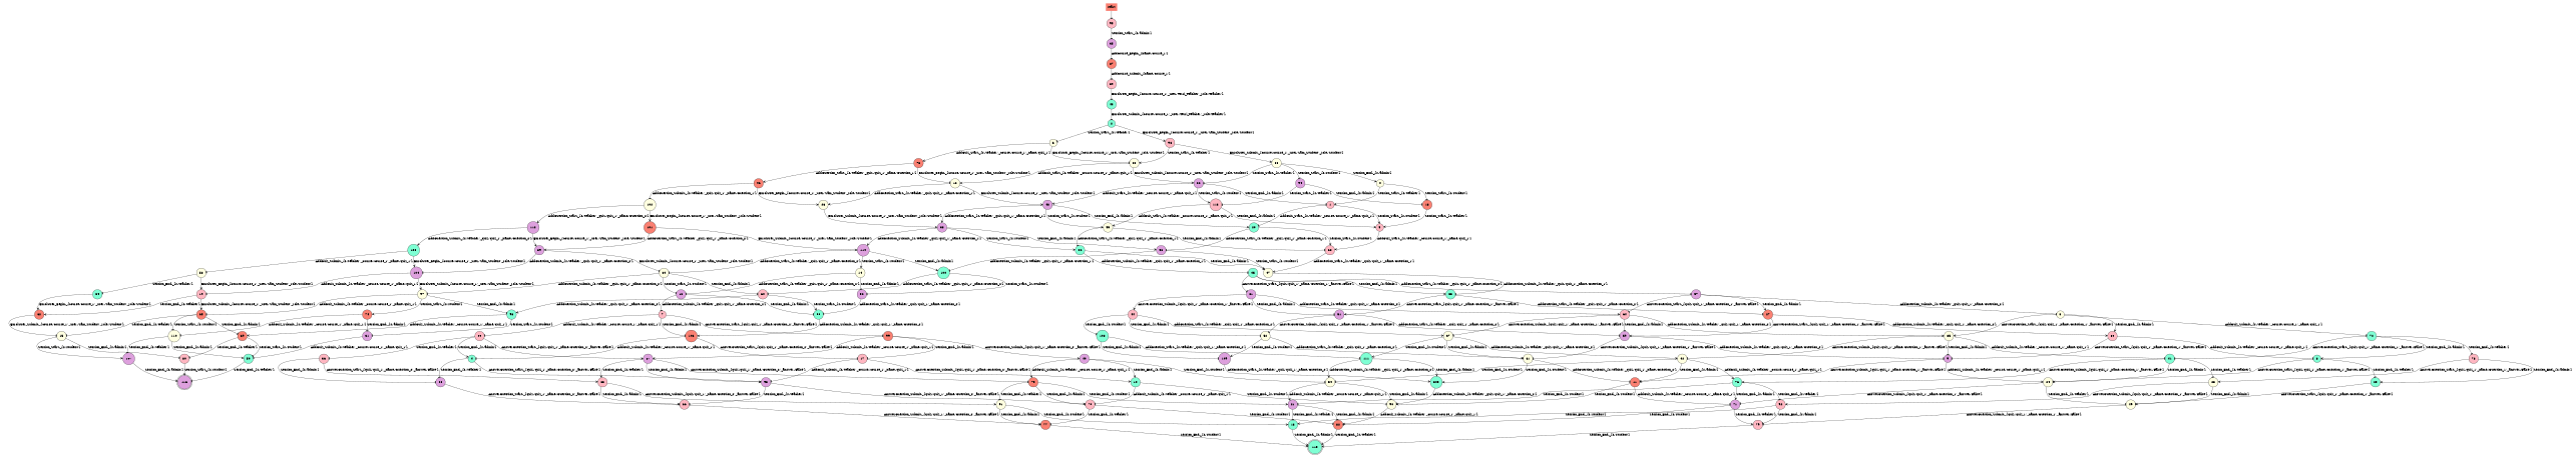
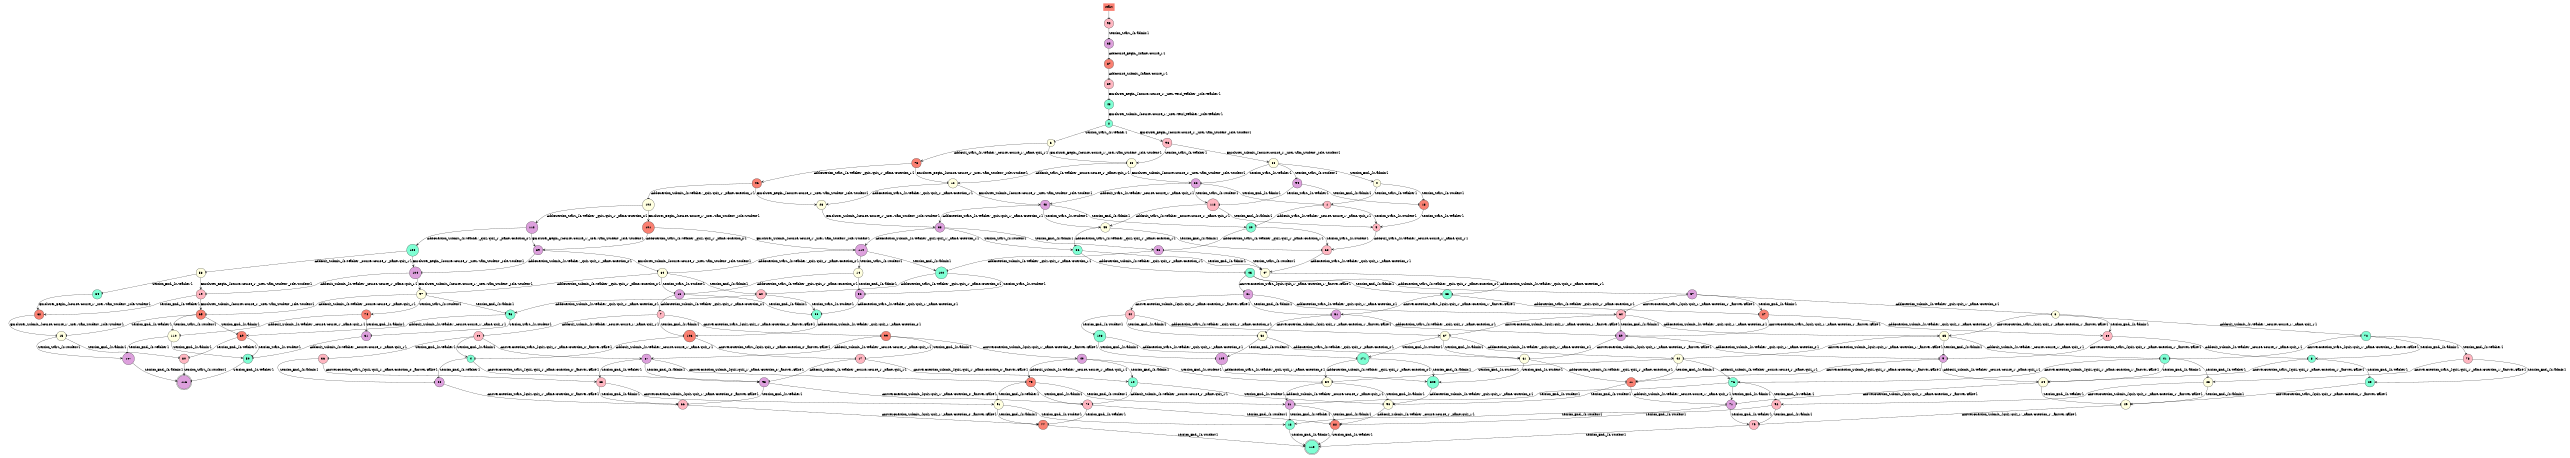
  digraph {
    node [fillcolor=lightyellow shape=circle style=filled]
    edge [arrowhead=tee]
    1 [fillcolor=lightpink]
    0
    18 [fillcolor=salmon]
    5 [fillcolor=lightpink]
    20 [fillcolor=aquamarine]
    68 [fillcolor=lightpink]
    56 [fillcolor=plum]
    2 [fillcolor=aquamarine]
    6
    96 [fillcolor=lightpink]
    73 [fillcolor=salmon]
    83
    88
    30 [fillcolor=lightpink]
    3
    72 [fillcolor=aquamarine]
    85
    8 [fillcolor=aquamarine]
    9 [fillcolor=plum]
    41 [fillcolor=aquamarine]
    78 [fillcolor=lightpink]
    42
    4 [fillcolor=aquamarine]
    28 [fillcolor=plum]
    93 [fillcolor=plum]
    66 [fillcolor=lightpink]
    70 [fillcolor=lightpink]
    47
    12
    46 [fillcolor=salmon]
    22 [fillcolor=plum]
    7 [fillcolor=lightpink]
    29 [fillcolor=lightpink]
    99 [fillcolor=salmon]
    106 [fillcolor=salmon]
    36 [fillcolor=lightpink]
    67 [fillcolor=plum]
    17 [fillcolor=lightpink]
    40 [fillcolor=plum]
    24
    25 [fillcolor=aquamarine]
    71 [fillcolor=plum]
    49
    11 [fillcolor=salmon]
    90
    10 [fillcolor=aquamarine]
    82 [fillcolor=salmon]
    77 [fillcolor=salmon]
    79 [fillcolor=lightpink]
    26
    48 [fillcolor=plum]
    38 [fillcolor=plum]
    55
    13 [fillcolor=aquamarine]
    115 [fillcolor=aquamarine shape=doublecircle]
    16 [fillcolor=plum]
    14
    32 [fillcolor=plum]
    58 [fillcolor=aquamarine]
    80 [fillcolor=lightpink]
    15
    107 [fillcolor=plum]
    116 [fillcolor=plum shape=doublecircle]
    19 [fillcolor=lightpink]
    62 [fillcolor=salmon]
    65 [fillcolor=salmon]
    69 [fillcolor=salmon]
    110
    100 [fillcolor=aquamarine]
    21 [fillcolor=plum]
    113 [fillcolor=lightpink]
    23
    92 [fillcolor=lightpink]
    86 [fillcolor=aquamarine]
    114 [fillcolor=plum]
    101 [fillcolor=salmon]
    89 [fillcolor=plum]
    27 [fillcolor=salmon]
    59 [fillcolor=plum]
    61
    63 [fillcolor=lightpink]
    75 [fillcolor=salmon]
    31 [fillcolor=plum]
    50 [fillcolor=aquamarine]
    33 [fillcolor=aquamarine]
    51 [fillcolor=plum]
    52
    34 [fillcolor=aquamarine]
    35 [fillcolor=plum]
    87 [fillcolor=salmon]
    39 [fillcolor=lightpink]
    91
    37
-   111 [fillcolor=aquamarine]
+   111 [fillcolor=aquamarine label=171]
    54
    76 [fillcolor=aquamarine]
    n97 [fillcolor=aquamarine label=305]
    45 [fillcolor=aquamarine]
    84
    43 [fillcolor=aquamarine]
    44 [fillcolor=lightpink]
    103 [fillcolor=aquamarine]
    109 [fillcolor=plum]
    57 [fillcolor=plum]
    81 [fillcolor=plum]
    64 [fillcolor=lightpink]
    102
    112 [fillcolor=plum]
    53
    60 [fillcolor=lightpink]
    98 [fillcolor=aquamarine]
    74 [fillcolor=salmon]
    97
    94 [fillcolor=plum]
    104 [fillcolor=plum]
    95 [fillcolor=lightpink]
    108 [fillcolor=aquamarine]
    n118 [fillcolor=salmon label=start shape=none]
    1 -> 5 [arrowhead=vee label="Session_Start:_{s:'student'}"]
    1 -> 20 [label="AddQuiz_Start:_{s:'teacher',_course:'course_1',_name:'quiz_1'}"]
    0 -> 1 [arrowhead=vee label="Session_Start:_{s:'teacher'}"]
    0 -> 18 [label="Session_Start:_{s:'student'}"]
    18 -> 5 [arrowhead=vee label="Session_Start:_{s:'teacher'}"]
    5 -> 68 [arrowhead=vee label="AddQuiz_Start:_{s:'teacher',_course:'course_1',_name:'quiz_1'}"]
    20 -> 68 [arrowhead=vee label="Session_Start:_{s:'student'}"]
    20 -> 56 [label="AddQuestion_Start:_{s:'teacher',_quiz:'quiz_1',_name:'Question_1'}"]
    68 -> 47 [arrowhead=vee label="AddQuestion_Start:_{s:'teacher',_quiz:'quiz_1',_name:'Question_1'}"]
    56 -> 47 [arrowhead=vee label="Session_Start:_{s:'student'}"]
    56 -> 100 [label="AddQuestion_Submit:_{s:'teacher',_quiz:'quiz_1',_name:'Question_1'}"]
    2 -> 6 [label="Session_Start:_{s:'teacher'}"]
    2 -> 96 [arrowhead=vee label="EnrolUser_Begin:_{course:'course_1',_user:'Sam_Student',_role:'Student'}"]
    6 -> 73 [arrowhead=vee label="AddQuiz_Start:_{s:'teacher',_course:'course_1',_name:'quiz_1'}"]
    6 -> 83 [label="EnrolUser_Begin:_{course:'course_1',_user:'Sam_Student',_role:'Student'}"]
    96 -> 83 [arrowhead=vee label="Session_Start:_{s:'teacher'}"]
    96 -> 88 [arrowhead=vee label="EnrolUser_Submit:_{course:'course_1',_user:'Sam_Student',_role:'Student'}"]
    73 -> 12 [label="EnrolUser_Begin:_{course:'course_1',_user:'Sam_Student',_role:'Student'}"]
    73 -> 46 [arrowhead=vee label="AddQuestion_Start:_{s:'teacher',_quiz:'quiz_1',_name:'Question_1'}"]
    83 -> 12 [arrowhead=vee label="AddQuiz_Start:_{s:'teacher',_course:'course_1',_name:'quiz_1'}"]
    83 -> 22 [arrowhead=vee label="EnrolUser_Submit:_{course:'course_1',_user:'Sam_Student',_role:'Student'}"]
    88 -> 0 [arrowhead=vee label="Session_End:_{s:'admin'}"]
    88 -> 22 [label="Session_Start:_{s:'teacher'}"]
    88 -> 94 [label="Session_Start:_{s:'student'}"]
    30 -> 8 [label="AddQuiz_Submit:_{s:'teacher',_course:'course_1',_name:'quiz_1'}"]
    30 -> 9 [label="AnswerQuestion_Start:_{quiz:'quiz_1',_name:'Question_1',_answer:'False'}"]
    3 -> 30 [arrowhead=vee label="Session_End:_{s:'admin'}"]
    3 -> 72 [label="AddQuiz_Submit:_{s:'teacher',_course:'course_1',_name:'quiz_1'}"]
    3 -> 85 [arrowhead=vee label="AnswerQuestion_Start:_{quiz:'quiz_1',_name:'Question_1',_answer:'False'}"]
    72 -> 8 [arrowhead=vee label="Session_End:_{s:'admin'}"]
    72 -> 41 [label="AnswerQuestion_Start:_{quiz:'quiz_1',_name:'Question_1',_answer:'False'}"]
    72 -> 78 [label="Session_End:_{s:'teacher'}"]
    85 -> 9 [label="Session_End:_{s:'admin'}"]
    85 -> 41 [label="AddQuiz_Submit:_{s:'teacher',_course:'course_1',_name:'quiz_1'}"]
    85 -> 42 [label="AnswerQuestion_Submit:_{quiz:'quiz_1',_name:'Question_1',_answer:'False'}"]
    8 -> 24 [arrowhead=vee label="AnswerQuestion_Start:_{quiz:'quiz_1',_name:'Question_1',_answer:'False'}"]
    8 -> 25 [label="Session_End:_{s:'teacher'}"]
    9 -> 24 [arrowhead=vee label="AddQuiz_Submit:_{s:'teacher',_course:'course_1',_name:'quiz_1'}"]
    9 -> 11 [arrowhead=vee label="AnswerQuestion_Submit:_{quiz:'quiz_1',_name:'Question_1',_answer:'False'}"]
    41 -> 24 [label="Session_End:_{s:'admin'}"]
    41 -> 23 [label="Session_End:_{s:'teacher'}"]
    41 -> 76 [arrowhead=vee label="AnswerQuestion_Submit:_{quiz:'quiz_1',_name:'Question_1',_answer:'False'}"]
    78 -> 25 [arrowhead=vee label="Session_End:_{s:'admin'}"]
    78 -> 23 [arrowhead=vee label="AnswerQuestion_Start:_{quiz:'quiz_1',_name:'Question_1',_answer:'False'}"]
    42 -> 11 [label="Session_End:_{s:'admin'}"]
    42 -> 54 [label="Session_End:_{s:'student'}"]
    42 -> 76 [arrowhead=vee label="AddQuiz_Submit:_{s:'teacher',_course:'course_1',_name:'quiz_1'}"]
    4 -> 28 [label="Session_End:_{s:'teacher'}"]
    4 -> 93 [arrowhead=vee label="AnswerQuestion_Start:_{quiz:'quiz_1',_name:'Question_2',_answer:'False'}"]
    28 -> 66 [label="AnswerQuestion_Start:_{quiz:'quiz_1',_name:'Question_2',_answer:'False'}"]
    93 -> 66 [label="Session_End:_{s:'teacher'}"]
    93 -> 70 [arrowhead=vee label="AnswerQuestion_Submit:_{quiz:'quiz_1',_name:'Question_2',_answer:'False'}"]
    66 -> 77 [label="AnswerQuestion_Submit:_{quiz:'quiz_1',_name:'Question_2',_answer:'False'}"]
    70 -> 82 [label="Session_End:_{s:'student'}"]
    70 -> 77 [label="Session_End:_{s:'teacher'}"]
    47 -> 33 [label="AddQuestion_Submit:_{s:'teacher',_quiz:'quiz_1',_name:'Question_1'}"]
    12 -> 26 [arrowhead=vee label="AddQuestion_Start:_{s:'teacher',_quiz:'quiz_1',_name:'Question_1'}"]
    12 -> 48 [arrowhead=vee label="EnrolUser_Submit:_{course:'course_1',_user:'Sam_Student',_role:'Student'}"]
    46 -> 26 [arrowhead=vee label="EnrolUser_Begin:_{course:'course_1',_user:'Sam_Student',_role:'Student'}"]
    46 -> 102 [label="AddQuestion_Submit:_{s:'teacher',_quiz:'quiz_1',_name:'Question_1'}"]
    22 -> 1 [label="Session_End:_{s:'admin'}"]
    22 -> 48 [arrowhead=vee label="AddQuiz_Start:_{s:'teacher',_course:'course_1',_name:'quiz_1'}"]
    22 -> 113 [arrowhead=vee label="Session_Start:_{s:'student'}"]
    7 -> 29 [label="AddQuiz_Submit:_{s:'teacher',_course:'course_1',_name:'quiz_1'}"]
    7 -> 99 [label="AnswerQuestion_Start:_{quiz:'quiz_1',_name:'Question_2',_answer:'False'}"]
    7 -> 106 [label="Session_End:_{s:'admin'}"]
    29 -> 4 [arrowhead=vee label="Session_End:_{s:'admin'}"]
    29 -> 36 [label="Session_End:_{s:'teacher'}"]
    29 -> 67 [arrowhead=vee label="AnswerQuestion_Start:_{quiz:'quiz_1',_name:'Question_2',_answer:'False'}"]
    99 -> 67 [arrowhead=vee label="AddQuiz_Submit:_{s:'teacher',_course:'course_1',_name:'quiz_1'}"]
    99 -> 17 [label="Session_End:_{s:'admin'}"]
    99 -> 40 [arrowhead=vee label="AnswerQuestion_Submit:_{quiz:'quiz_1',_name:'Question_2',_answer:'False'}"]
    106 -> 4 [label="AddQuiz_Submit:_{s:'teacher',_course:'course_1',_name:'quiz_1'}"]
    106 -> 17 [label="AnswerQuestion_Start:_{quiz:'quiz_1',_name:'Question_2',_answer:'False'}"]
    36 -> 28 [label="Session_End:_{s:'admin'}"]
    36 -> 63 [arrowhead=vee label="AnswerQuestion_Start:_{quiz:'quiz_1',_name:'Question_2',_answer:'False'}"]
    67 -> 93 [arrowhead=vee label="Session_End:_{s:'admin'}"]
    67 -> 63 [arrowhead=vee label="Session_End:_{s:'teacher'}"]
    67 -> 75 [label="AnswerQuestion_Submit:_{quiz:'quiz_1',_name:'Question_2',_answer:'False'}"]
    17 -> 93 [label="AddQuiz_Submit:_{s:'teacher',_course:'course_1',_name:'quiz_1'}"]
    17 -> 10 [arrowhead=vee label="AnswerQuestion_Submit:_{quiz:'quiz_1',_name:'Question_2',_answer:'False'}"]
    40 -> 10 [arrowhead=vee label="Session_End:_{s:'admin'}"]
    40 -> 75 [arrowhead=vee label="AddQuiz_Submit:_{s:'teacher',_course:'course_1',_name:'quiz_1'}"]
    40 -> 54 [label="Session_End:_{s:'student'}"]
    24 -> 71 [label="AnswerQuestion_Submit:_{quiz:'quiz_1',_name:'Question_1',_answer:'False'}"]
    24 -> 49 [label="Session_End:_{s:'teacher'}"]
    25 -> 49 [label="AnswerQuestion_Start:_{quiz:'quiz_1',_name:'Question_1',_answer:'False'}"]
    71 -> 82 [label="Session_End:_{s:'student'}"]
    71 -> 79 [arrowhead=vee label="Session_End:_{s:'teacher'}"]
    49 -> 79 [label="AnswerQuestion_Submit:_{quiz:'quiz_1',_name:'Question_1',_answer:'False'}"]
    11 -> 71 [label="AddQuiz_Submit:_{s:'teacher',_course:'course_1',_name:'quiz_1'}"]
    11 -> 90 [arrowhead=vee label="Session_End:_{s:'student'}"]
    90 -> 82 [arrowhead=vee label="AddQuiz_Submit:_{s:'teacher',_course:'course_1',_name:'quiz_1'}"]
    10 -> 70 [label="AddQuiz_Submit:_{s:'teacher',_course:'course_1',_name:'quiz_1'}"]
    10 -> 90 [label="Session_End:_{s:'student'}"]
    82 -> 115 [arrowhead=vee label="Session_End:_{s:'teacher'}"]
    77 -> 115 [arrowhead=vee label="Session_End:_{s:'student'}"]
    79 -> 115 [arrowhead=vee label="Session_End:_{s:'student'}"]
    26 -> 38 [arrowhead=vee label="EnrolUser_Submit:_{course:'course_1',_user:'Sam_Student',_role:'Student'}"]
    48 -> 20 [arrowhead=vee label="Session_End:_{s:'admin'}"]
    48 -> 38 [arrowhead=vee label="AddQuestion_Start:_{s:'teacher',_quiz:'quiz_1',_name:'Question_1'}"]
    48 -> 55 [arrowhead=vee label="Session_Start:_{s:'student'}"]
    38 -> 56 [arrowhead=vee label="Session_End:_{s:'admin'}"]
    38 -> 86 [arrowhead=vee label="Session_Start:_{s:'student'}"]
    38 -> 114 [arrowhead=vee label="AddQuestion_Submit:_{s:'teacher',_quiz:'quiz_1',_name:'Question_1'}"]
    55 -> 68 [label="Session_End:_{s:'admin'}"]
    55 -> 86 [label="AddQuestion_Start:_{s:'teacher',_quiz:'quiz_1',_name:'Question_1'}"]
    13 -> 115 [arrowhead=vee label="Session_End:_{s:'admin'}"]
    16 -> 7 [label="AddQuestion_Submit:_{s:'teacher',_quiz:'quiz_1',_name:'Question_2'}"]
    16 -> 58 [label="Session_End:_{s:'admin'}"]
    14 -> 16 [label="AddQuestion_Start:_{s:'teacher',_quiz:'quiz_1',_name:'Question_2'}"]
    14 -> 32 [label="Session_End:_{s:'admin'}"]
    32 -> 58 [label="AddQuestion_Start:_{s:'teacher',_quiz:'quiz_1',_name:'Question_2'}"]
    58 -> 106 [arrowhead=vee label="AddQuestion_Submit:_{s:'teacher',_quiz:'quiz_1',_name:'Question_2'}"]
    80 -> 116 [arrowhead=vee label="Session_Start:_{s:'student'}"]
    15 -> 80 [label="Session_End:_{s:'admin'}"]
    15 -> 107 [arrowhead=vee label="Session_Start:_{s:'student'}"]
    107 -> 116 [arrowhead=vee label="Session_End:_{s:'admin'}"]
    19 -> 62 [arrowhead=vee label="Session_End:_{s:'teacher'}"]
    19 -> 65 [arrowhead=vee label="EnrolUser_Submit:_{course:'course_1',_user:'Sam_Student',_role:'Student'}"]
    62 -> 15 [label="EnrolUser_Submit:_{course:'course_1',_user:'Sam_Student',_role:'Student'}"]
    65 -> 15 [label="Session_End:_{s:'teacher'}"]
    65 -> 69 [label="Session_End:_{s:'admin'}"]
    65 -> 110 [label="Session_Start:_{s:'student'}"]
    69 -> 80 [label="Session_End:_{s:'teacher'}"]
    69 -> 50 [label="Session_Start:_{s:'student'}"]
    110 -> 107 [label="Session_End:_{s:'teacher'}"]
    110 -> 50 [arrowhead=vee label="Session_End:_{s:'admin'}"]
    100 -> 32 [label="Session_Start:_{s:'student'}"]
    100 -> 60 [label="AddQuestion_Start:_{s:'teacher',_quiz:'quiz_1',_name:'Question_2'}"]
    21 -> 82 [label="Session_End:_{s:'admin'}"]
    21 -> 13 [label="Session_End:_{s:'teacher'}"]
    113 -> 5 [arrowhead=vee label="Session_End:_{s:'admin'}"]
    113 -> 55 [arrowhead=vee label="AddQuiz_Start:_{s:'teacher',_course:'course_1',_name:'quiz_1'}"]
    23 -> 49 [arrowhead=vee label="Session_End:_{s:'admin'}"]
    23 -> 92 [arrowhead=vee label="AnswerQuestion_Submit:_{quiz:'quiz_1',_name:'Question_1',_answer:'False'}"]
    92 -> 79 [label="Session_End:_{s:'admin'}"]
    92 -> 13 [arrowhead=vee label="Session_End:_{s:'student'}"]
    86 -> 47 [arrowhead=vee label="Session_End:_{s:'admin'}"]
    86 -> 45 [label="AddQuestion_Submit:_{s:'teacher',_quiz:'quiz_1',_name:'Question_1'}"]
    114 -> 14 [arrowhead=vee label="Session_Start:_{s:'student'}"]
    114 -> 100 [arrowhead=vee label="Session_End:_{s:'admin'}"]
    114 -> 84 [label="AddQuestion_Start:_{s:'teacher',_quiz:'quiz_1',_name:'Question_2'}"]
    101 -> 114 [arrowhead=vee label="EnrolUser_Submit:_{course:'course_1',_user:'Sam_Student',_role:'Student'}"]
    101 -> 89 [arrowhead=vee label="AddQuestion_Start:_{s:'teacher',_quiz:'quiz_1',_name:'Question_2'}"]
    89 -> 84 [label="EnrolUser_Submit:_{course:'course_1',_user:'Sam_Student',_role:'Student'}"]
    89 -> 104 [label="AddQuestion_Submit:_{s:'teacher',_quiz:'quiz_1',_name:'Question_2'}"]
    27 -> 30 [arrowhead=vee label="AddQuestion_Submit:_{s:'teacher',_quiz:'quiz_1',_name:'Question_2'}"]
    27 -> 59 [arrowhead=vee label="AnswerQuestion_Start:_{quiz:'quiz_1',_name:'Question_1',_answer:'False'}"]
    59 -> 9 [label="AddQuestion_Submit:_{s:'teacher',_quiz:'quiz_1',_name:'Question_2'}"]
    59 -> 61 [label="AnswerQuestion_Submit:_{quiz:'quiz_1',_name:'Question_1',_answer:'False'}"]
    61 -> 11 [label="AddQuestion_Submit:_{s:'teacher',_quiz:'quiz_1',_name:'Question_2'}"]
    61 -> n97 [arrowhead=vee label="Session_End:_{s:'student'}"]
    63 -> 66 [arrowhead=vee label="Session_End:_{s:'admin'}"]
    63 -> 91 [arrowhead=vee label="AnswerQuestion_Submit:_{quiz:'quiz_1',_name:'Question_2',_answer:'False'}"]
    75 -> 70 [label="Session_End:_{s:'admin'}"]
    75 -> 21 [arrowhead=vee label="Session_End:_{s:'student'}"]
    75 -> 91 [label="Session_End:_{s:'teacher'}"]
    31 -> 50 [label="AddQuiz_Submit:_{s:'teacher',_course:'course_1',_name:'quiz_1'}"]
    50 -> 116 [label="Session_End:_{s:'teacher'}"]
    33 -> 27 [label="AddQuestion_Start:_{s:'teacher',_quiz:'quiz_1',_name:'Question_2'}"]
    33 -> 51 [arrowhead=vee label="AnswerQuestion_Start:_{quiz:'quiz_1',_name:'Question_1',_answer:'False'}"]
    51 -> 59 [label="AddQuestion_Start:_{s:'teacher',_quiz:'quiz_1',_name:'Question_2'}"]
    51 -> 52 [label="AnswerQuestion_Submit:_{quiz:'quiz_1',_name:'Question_1',_answer:'False'}"]
    52 -> 61 [label="AddQuestion_Start:_{s:'teacher',_quiz:'quiz_1',_name:'Question_2'}"]
    52 -> 109 [arrowhead=vee label="Session_End:_{s:'student'}"]
    34 -> 62 [arrowhead=vee label="EnrolUser_Begin:_{course:'course_1',_user:'Sam_Student',_role:'Student'}"]
    35 -> 87 [label="AddCourse_Begin:_{name:'course_1'}"]
    87 -> 39 [label="AddCourse_Submit:_{name:'course_1'}"]
    39 -> 43 [label="EnrolUser_Begin:_{course:'course_1',_user:'Terri_Teacher',_role:'Teacher'}"]
    91 -> 77 [arrowhead=vee label="Session_End:_{s:'admin'}"]
    91 -> 13 [arrowhead=vee label="Session_End:_{s:'student'}"]
    37 -> 42 [arrowhead=vee label="AddQuestion_Submit:_{s:'teacher',_quiz:'quiz_1',_name:'Question_2'}"]
    37 -> 61 [arrowhead=vee label="Session_End:_{s:'admin'}"]
    37 -> 111 [arrowhead=vee label="Session_End:_{s:'student'}"]
    111 -> 54 [arrowhead=vee label="AddQuestion_Submit:_{s:'teacher',_quiz:'quiz_1',_name:'Question_2'}"]
    111 -> n97 [arrowhead=vee label="Session_End:_{s:'admin'}"]
    54 -> 90 [label="Session_End:_{s:'admin'}"]
    54 -> 21 [arrowhead=vee label="AddQuiz_Submit:_{s:'teacher',_course:'course_1',_name:'quiz_1'}"]
    76 -> 71 [arrowhead=vee label="Session_End:_{s:'admin'}"]
    76 -> 21 [label="Session_End:_{s:'student'}"]
    76 -> 92 [label="Session_End:_{s:'teacher'}"]
    n97 -> 90 [label="AddQuestion_Submit:_{s:'teacher',_quiz:'quiz_1',_name:'Question_2'}"]
    45 -> 33 [arrowhead=vee label="Session_End:_{s:'admin'}"]
    45 -> 57 [label="AddQuestion_Start:_{s:'teacher',_quiz:'quiz_1',_name:'Question_2'}"]
    45 -> 81 [label="AnswerQuestion_Start:_{quiz:'quiz_1',_name:'Question_1',_answer:'False'}"]
    84 -> 16 [label="Session_Start:_{s:'student'}"]
    84 -> 60 [label="Session_End:_{s:'admin'}"]
    84 -> 97 [label="AddQuestion_Submit:_{s:'teacher',_quiz:'quiz_1',_name:'Question_2'}"]
    43 -> 2 [label="EnrolUser_Submit:_{course:'course_1',_user:'Terri_Teacher',_role:'Teacher'}"]
    44 -> 52 [label="Session_End:_{s:'admin'}"]
    44 -> 37 [arrowhead=vee label="AddQuestion_Start:_{s:'teacher',_quiz:'quiz_1',_name:'Question_2'}"]
    44 -> 103 [label="Session_End:_{s:'student'}"]
    103 -> 111 [label="AddQuestion_Start:_{s:'teacher',_quiz:'quiz_1',_name:'Question_2'}"]
    103 -> 109 [label="Session_End:_{s:'admin'}"]
    109 -> n97 [arrowhead=vee label="AddQuestion_Start:_{s:'teacher',_quiz:'quiz_1',_name:'Question_2'}"]
    57 -> 3 [label="AddQuestion_Submit:_{s:'teacher',_quiz:'quiz_1',_name:'Question_2'}"]
    57 -> 27 [arrowhead=vee label="Session_End:_{s:'admin'}"]
    57 -> 64 [label="AnswerQuestion_Start:_{quiz:'quiz_1',_name:'Question_1',_answer:'False'}"]
    81 -> 51 [label="Session_End:_{s:'admin'}"]
    81 -> 44 [arrowhead=vee label="AnswerQuestion_Submit:_{quiz:'quiz_1',_name:'Question_1',_answer:'False'}"]
    81 -> 64 [arrowhead=vee label="AddQuestion_Start:_{s:'teacher',_quiz:'quiz_1',_name:'Question_2'}"]
    64 -> 85 [arrowhead=vee label="AddQuestion_Submit:_{s:'teacher',_quiz:'quiz_1',_name:'Question_2'}"]
    64 -> 59 [label="Session_End:_{s:'admin'}"]
    64 -> 37 [label="AnswerQuestion_Submit:_{quiz:'quiz_1',_name:'Question_1',_answer:'False'}"]
    102 -> 101 [arrowhead=vee label="EnrolUser_Begin:_{course:'course_1',_user:'Sam_Student',_role:'Student'}"]
    102 -> 112 [arrowhead=vee label="AddQuestion_Start:_{s:'teacher',_quiz:'quiz_1',_name:'Question_2'}"]
    112 -> 89 [arrowhead=vee label="EnrolUser_Begin:_{course:'course_1',_user:'Sam_Student',_role:'Student'}"]
    112 -> 108 [arrowhead=vee label="AddQuestion_Submit:_{s:'teacher',_quiz:'quiz_1',_name:'Question_2'}"]
    53 -> 19 [arrowhead=vee label="EnrolUser_Begin:_{course:'course_1',_user:'Sam_Student',_role:'Student'}"]
    53 -> 34 [label="Session_End:_{s:'teacher'}"]
    60 -> 58 [arrowhead=vee label="Session_Start:_{s:'student'}"]
    60 -> 98 [arrowhead=vee label="AddQuestion_Submit:_{s:'teacher',_quiz:'quiz_1',_name:'Question_2'}"]
    98 -> 69 [arrowhead=vee label="AddQuiz_Submit:_{s:'teacher',_course:'course_1',_name:'quiz_1'}"]
    98 -> 31 [label="Session_Start:_{s:'student'}"]
    74 -> 110 [label="AddQuiz_Submit:_{s:'teacher',_course:'course_1',_name:'quiz_1'}"]
    74 -> 31 [label="Session_End:_{s:'admin'}"]
    97 -> 65 [label="AddQuiz_Submit:_{s:'teacher',_course:'course_1',_name:'quiz_1'}"]
    97 -> 98 [label="Session_End:_{s:'admin'}"]
    97 -> 74 [arrowhead=vee label="Session_Start:_{s:'student'}"]
    94 -> 18 [label="Session_End:_{s:'admin'}"]
    94 -> 113 [label="Session_Start:_{s:'teacher'}"]
    104 -> 19 [label="AddQuiz_Submit:_{s:'teacher',_course:'course_1',_name:'quiz_1'}"]
    104 -> 97 [arrowhead=vee label="EnrolUser_Submit:_{course:'course_1',_user:'Sam_Student',_role:'Student'}"]
    95 -> 35 [label="Session_Start:_{s:'admin'}"]
    108 -> 53 [label="AddQuiz_Submit:_{s:'teacher',_course:'course_1',_name:'quiz_1'}"]
    108 -> 104 [arrowhead=vee label="EnrolUser_Begin:_{course:'course_1',_user:'Sam_Student',_role:'Student'}"]
    n118 -> 95
  }
